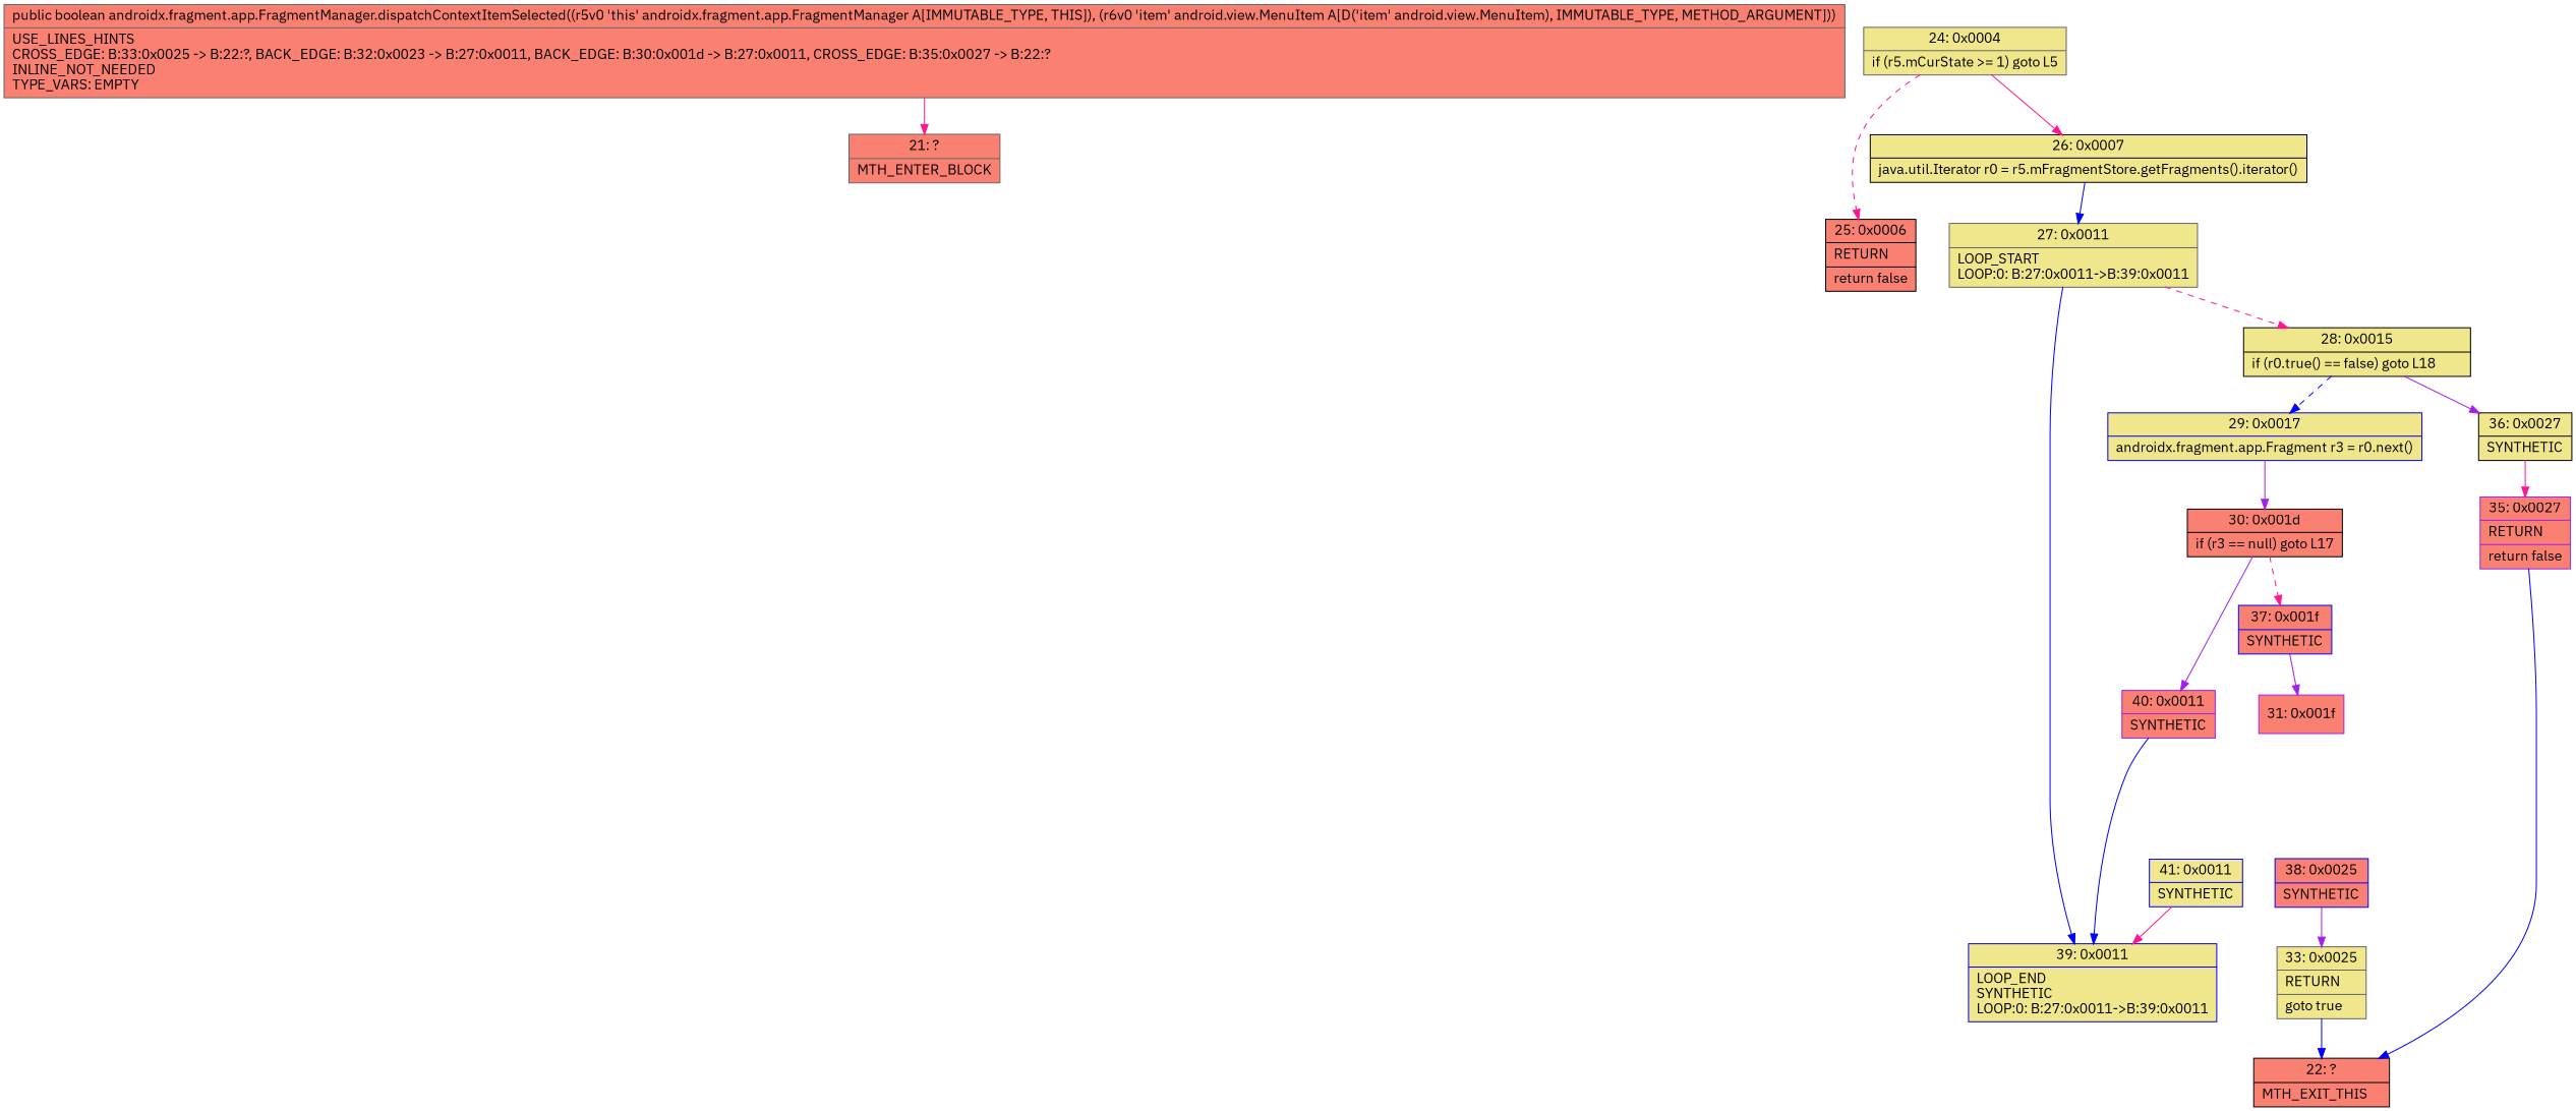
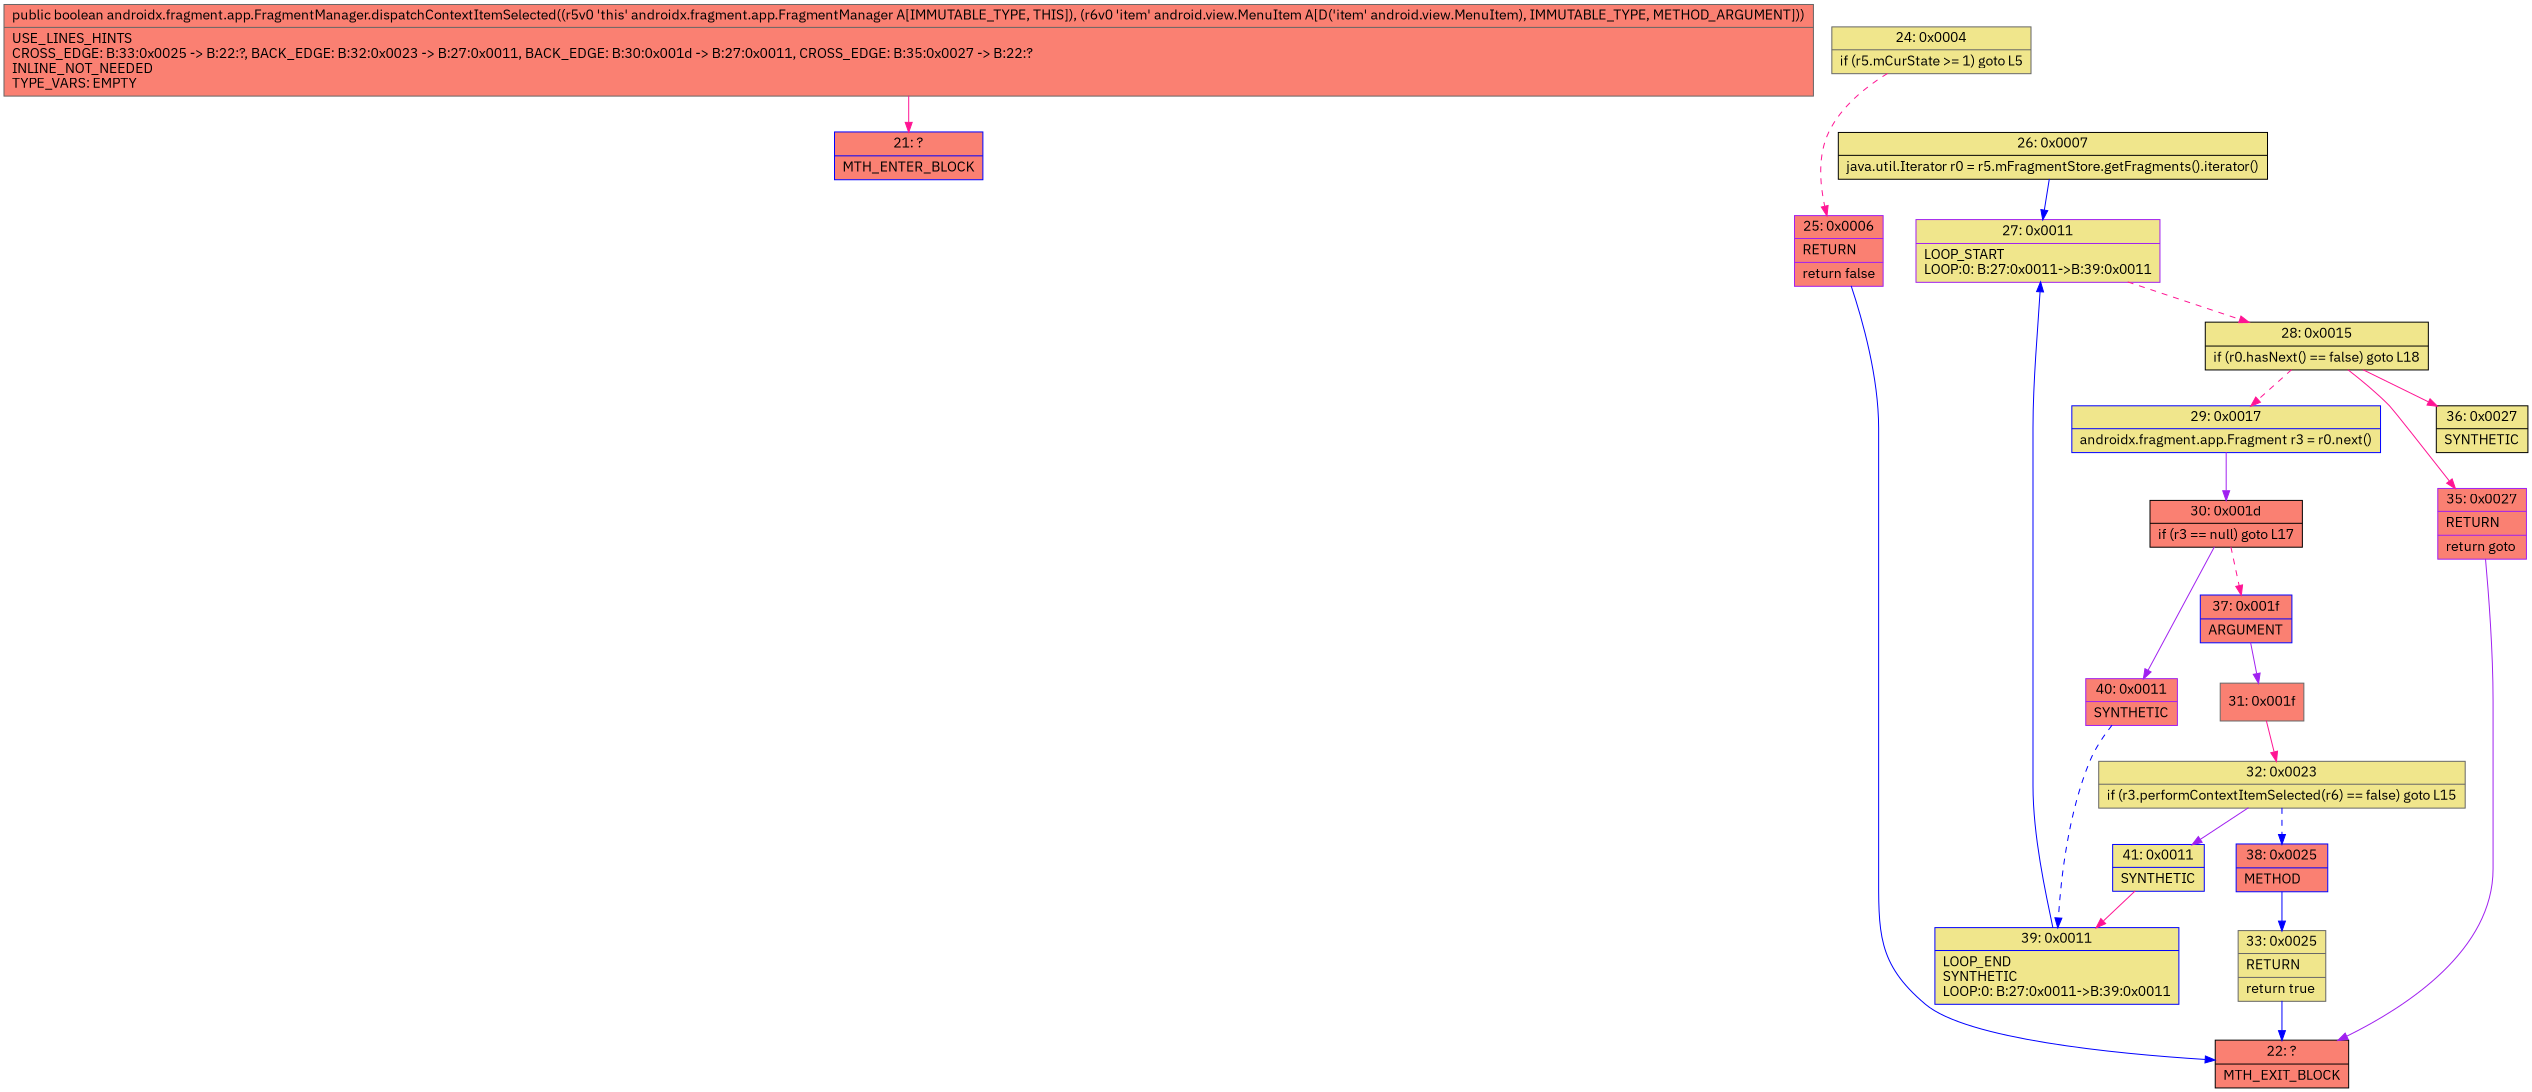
  digraph {
    fontname="IBM Plex Sans"
    node [color=blue fillcolor=salmon fontname="IBM Plex Sans" shape=record style=filled]
    edge [color=deeppink fontname="IBM Plex Sans"]
-   n1 [color=gray40 label="{21\:\ ?|MTH_ENTER_BLOCK\l}"]
+   n1 [label="{21\:\ ?|MTH_ENTER_BLOCK\l}"]
    n2 [color=gray40 fillcolor=khaki label="{24\:\ 0x0004|if (r5.mCurState \>= 1) goto L5\l}"]
-   n3 [color=black label="{25\:\ 0x0006|RETURN\l|return false\l}"]
+   n3 [color=purple label="{25\:\ 0x0006|RETURN\l|return false\l}"]
    n4 [color=black fillcolor=khaki label="{26\:\ 0x0007|java.util.Iterator r0 = r5.mFragmentStore.getFragments().iterator()\l}"]
-   n5 [color=black label="{22\:\ ?|MTH_EXIT_THIS\l}"]
-   n6 [color=gray40 fillcolor=khaki label="{27\:\ 0x0011|LOOP_START\lLOOP:0: B:27:0x0011\-\>B:39:0x0011\l}"]
-   n7 [color=black fillcolor=khaki label="{28\:\ 0x0015|if (r0.true() == false) goto L18\l}"]
+   n5 [color=black label="{22\:\ ?|MTH_EXIT_BLOCK\l}"]
+   n6 [color=purple fillcolor=khaki label="{27\:\ 0x0011|LOOP_START\lLOOP:0: B:27:0x0011\-\>B:39:0x0011\l}"]
+   n7 [color=black fillcolor=khaki label="{28\:\ 0x0015|if (r0.hasNext() == false) goto L18\l}"]
    n8 [fillcolor=khaki label="{29\:\ 0x0017|androidx.fragment.app.Fragment r3 = r0.next()\l}"]
    n9 [color=black fillcolor=khaki label="{36\:\ 0x0027|SYNTHETIC\l}"]
    n10 [color=black label="{30\:\ 0x001d|if (r3 == null) goto L17\l}"]
-   n11 [color=purple label="{35\:\ 0x0027|RETURN\l|return false\l}"]
-   n12 [label="{37\:\ 0x001f|SYNTHETIC\l}"]
+   n11 [color=purple label="{35\:\ 0x0027|RETURN\l|return goto\l}"]
+   n12 [label="{37\:\ 0x001f|ARGUMENT\l}"]
    n13 [color=purple label="{40\:\ 0x0011|SYNTHETIC\l}"]
-   n14 [color=purple label="{31\:\ 0x001f}"]
+   n14 [color=gray40 label="{31\:\ 0x001f}"]
    n15 [fillcolor=khaki label="{39\:\ 0x0011|LOOP_END\lSYNTHETIC\lLOOP:0: B:27:0x0011\-\>B:39:0x0011\l}"]
-   n17 [label="{38\:\ 0x0025|SYNTHETIC\l}"]
+   n16 [color=gray40 fillcolor=khaki label="{32\:\ 0x0023|if (r3.performContextItemSelected(r6) == false) goto L15\l}"]
+   n17 [label="{38\:\ 0x0025|METHOD\l}"]
    n18 [fillcolor=khaki label="{41\:\ 0x0011|SYNTHETIC\l}"]
-   n19 [color=gray40 fillcolor=khaki label="{33\:\ 0x0025|RETURN\l|goto true\l}"]
+   n19 [color=gray40 fillcolor=khaki label="{33\:\ 0x0025|RETURN\l|return true\l}"]
    n20 [color=gray40 label="{public boolean androidx.fragment.app.FragmentManager.dispatchContextItemSelected((r5v0 'this' androidx.fragment.app.FragmentManager A[IMMUTABLE_TYPE, THIS]), (r6v0 'item' android.view.MenuItem A[D('item' android.view.MenuItem), IMMUTABLE_TYPE, METHOD_ARGUMENT]))  | USE_LINES_HINTS\lCROSS_EDGE: B:33:0x0025 \-\> B:22:?, BACK_EDGE: B:32:0x0023 \-\> B:27:0x0011, BACK_EDGE: B:30:0x001d \-\> B:27:0x0011, CROSS_EDGE: B:35:0x0027 \-\> B:22:?\lINLINE_NOT_NEEDED\lTYPE_VARS: EMPTY\l}"]
    n2 -> n3 [style=dashed]
-   n2 -> n4
+   n3 -> n5 [color=blue]
    n4 -> n6 [color=blue]
    n6 -> n7 [style=dashed]
-   n7 -> n8 [color=blue style=dashed]
-   n7 -> n9 [color=purple]
+   n7 -> n8 [style=dashed]
+   n7 -> n9
    n8 -> n10 [color=purple]
-   n9 -> n11
+   n7 -> n11
    n10 -> n12 [style=dashed]
    n10 -> n13 [color=purple]
-   n11 -> n5 [color=blue]
+   n11 -> n5 [color=purple]
    n12 -> n14 [color=purple]
-   n13 -> n15 [color=blue]
-   n6 -> n15 [color=blue]
-   n17 -> n19 [color=purple]
+   n13 -> n15 [color=blue style=dashed]
+   n14 -> n16
+   n15 -> n6 [color=blue]
+   n16 -> n17 [color=blue style=dashed]
+   n16 -> n18 [color=purple]
+   n17 -> n19 [color=blue]
    n18 -> n15
    n19 -> n5 [color=blue]
    n20 -> n1
  }
